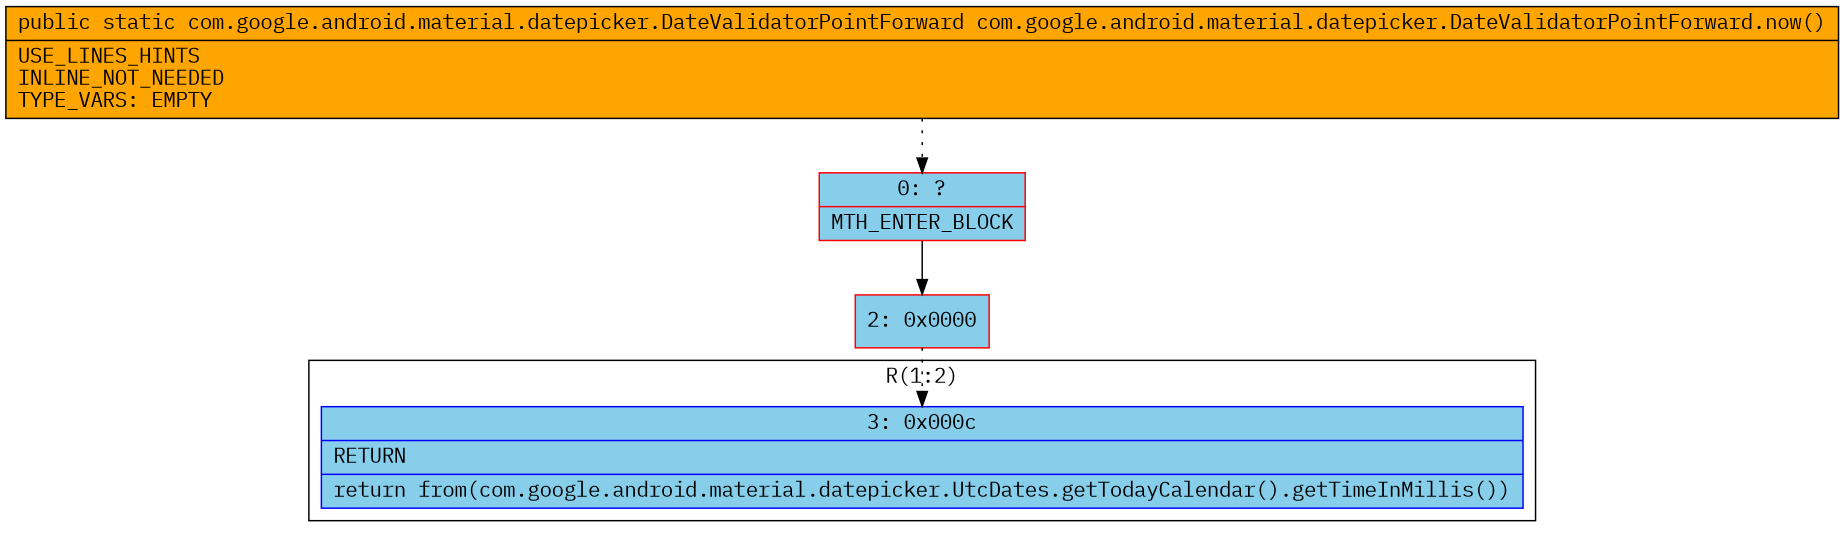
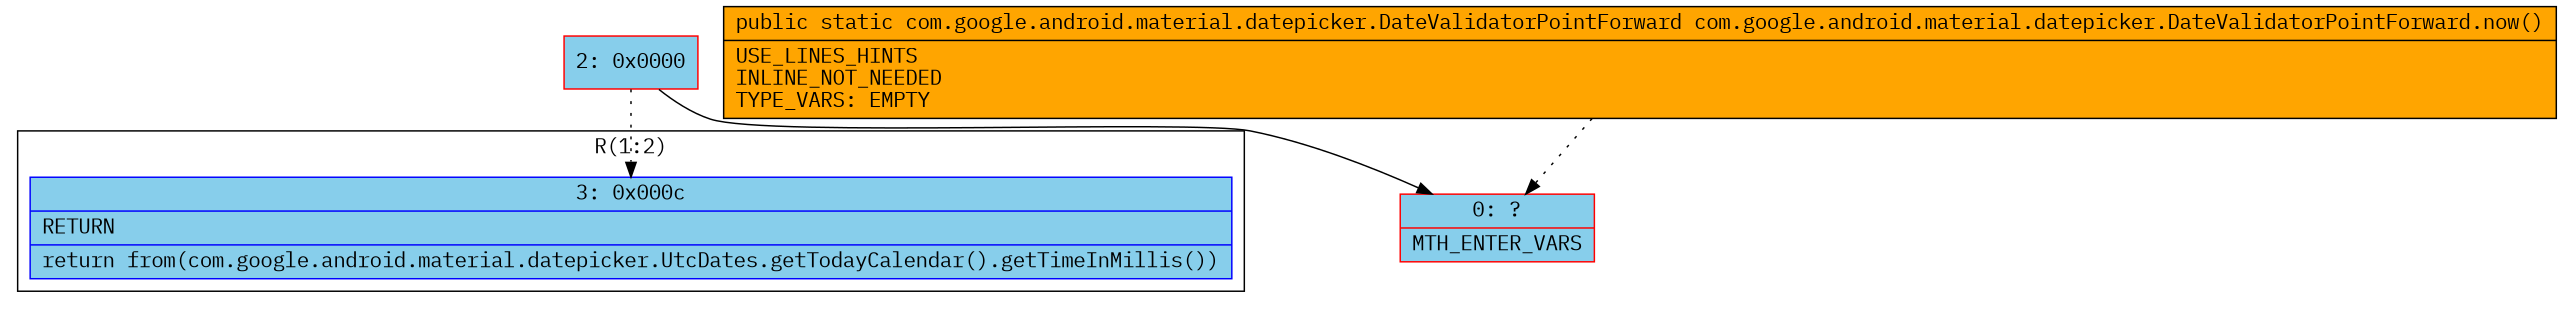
  digraph {
    fontname="IBM Plex Mono"
    node [color=red fillcolor=skyblue fontname="IBM Plex Mono" shape=record style=filled]
    edge [fontname="IBM Plex Mono" style=dotted]
    n1 [color=blue label="{3\:\ 0x000c|RETURN\l|return from(com.google.android.material.datepicker.UtcDates.getTodayCalendar().getTimeInMillis())\l}"]
-   n2 [label="{0\:\ ?|MTH_ENTER_BLOCK\l}"]
+   n2 [label="{0\:\ ?|MTH_ENTER_VARS\l}"]
    n3 [label="{2\:\ 0x0000}"]
    n4 [fillcolor=orange label="{public static com.google.android.material.datepicker.DateValidatorPointForward com.google.android.material.datepicker.DateValidatorPointForward.now()  | USE_LINES_HINTS\lINLINE_NOT_NEEDED\lTYPE_VARS: EMPTY\l}" color=""]
    subgraph cluster_1 {
      label="R(1:2)"
      n1
    }
-   n2 -> n3 [style=solid]
+   n3 -> n2 [style=solid]
    n3 -> n1
    n4 -> n2
  }
